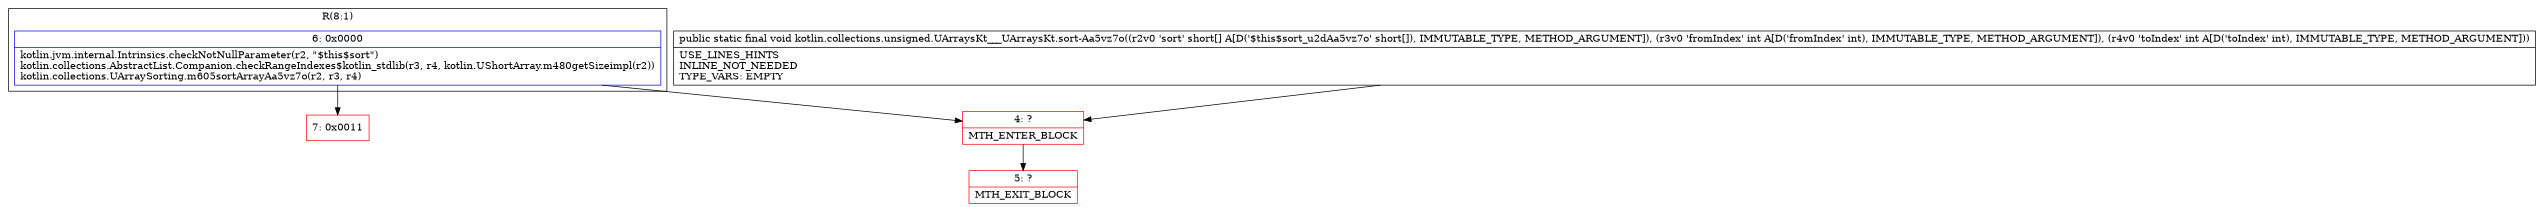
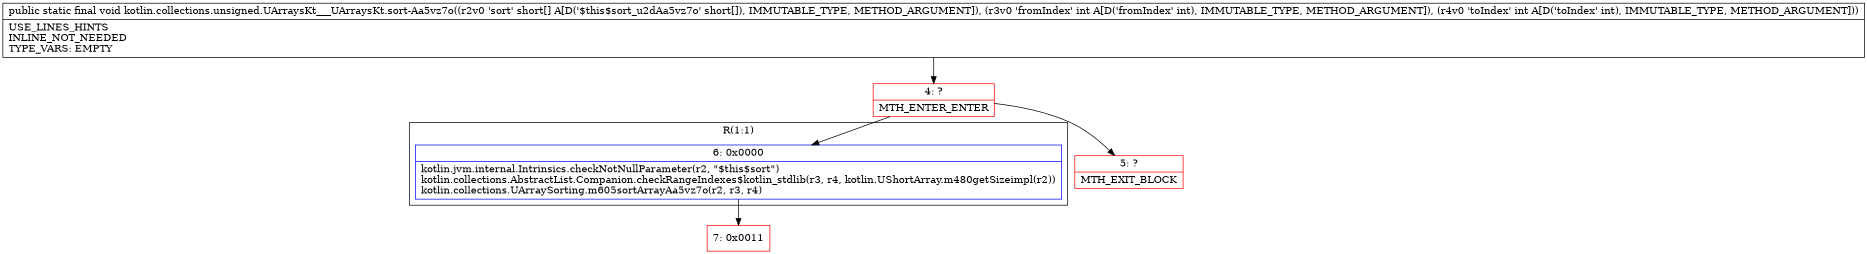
  digraph {
    node [color=red shape=record]
    n1 [color=blue label="{6\:\ 0x0000|kotlin.jvm.internal.Intrinsics.checkNotNullParameter(r2, \"$this$sort\")\lkotlin.collections.AbstractList.Companion.checkRangeIndexes$kotlin_stdlib(r3, r4, kotlin.UShortArray.m480getSizeimpl(r2))\lkotlin.collections.UArraySorting.m605sortArrayAa5vz7o(r2, r3, r4)\l}"]
    n2 [label="{7\:\ 0x0011}"]
-   n3 [label="{4\:\ ?|MTH_ENTER_BLOCK\l}"]
+   n3 [label="{4\:\ ?|MTH_ENTER_ENTER\l}"]
    n4 [label="{5\:\ ?|MTH_EXIT_BLOCK\l}"]
    n5 [label="{public static final void kotlin.collections.unsigned.UArraysKt___UArraysKt.sort\-Aa5vz7o((r2v0 'sort' short[] A[D('$this$sort_u2dAa5vz7o' short[]), IMMUTABLE_TYPE, METHOD_ARGUMENT]), (r3v0 'fromIndex' int A[D('fromIndex' int), IMMUTABLE_TYPE, METHOD_ARGUMENT]), (r4v0 'toIndex' int A[D('toIndex' int), IMMUTABLE_TYPE, METHOD_ARGUMENT]))  | USE_LINES_HINTS\lINLINE_NOT_NEEDED\lTYPE_VARS: EMPTY\l}" color=""]
    subgraph cluster_1 {
-     label="R(8:1)"
+     label="R(1:1)"
      n1
    }
    n1 -> n2
-   n1 -> n3
+   n3 -> n1
    n3 -> n4
    n5 -> n3
  }
